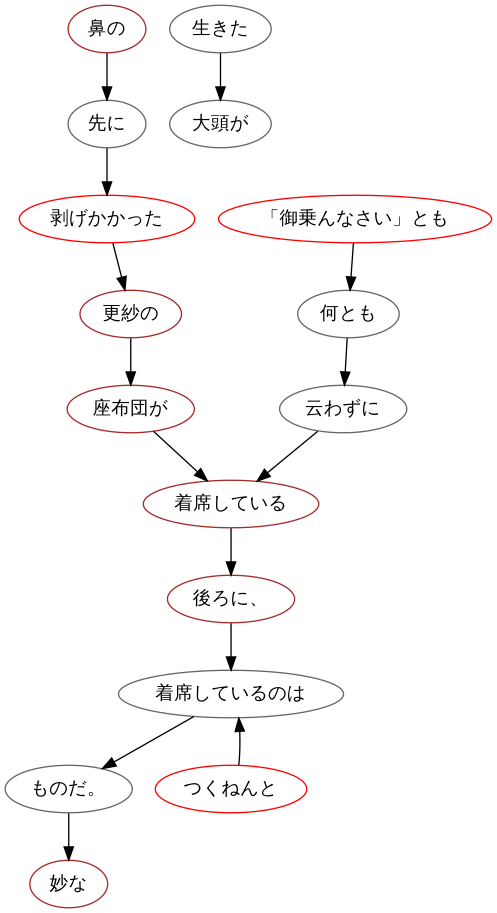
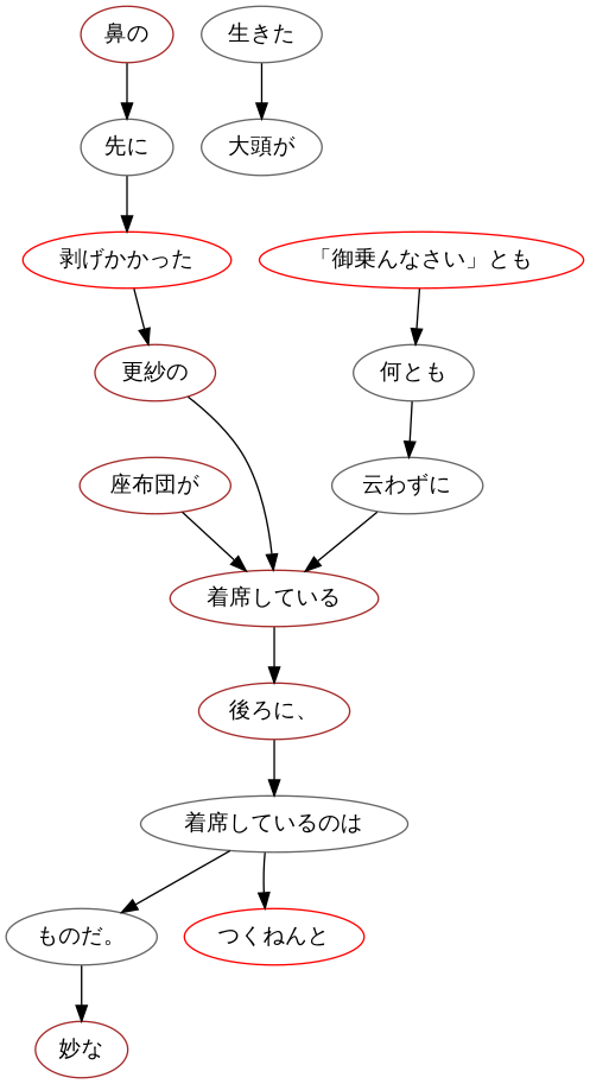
  digraph {
    fontname=Ubuntu
    node [color=gray40 fontname=Ubuntu]
    edge [fontname=Ubuntu]
    n1 [color=brown label="鼻の"]
    n2 [label="先に"]
    n3 [color=red label="剥げかかった"]
    n4 [color=brown label="更紗の"]
    n5 [color=brown label="座布団が"]
    n6 [color=brown label="着席している"]
    n7 [color=brown label="後ろに、"]
    n8 [color=red label="「御乗んなさい」とも"]
    n9 [label="何とも"]
    n10 [label="云わずに"]
    n11 [label="着席しているのは"]
    n12 [label="ものだ。"]
    n13 [label="生きた"]
    n14 [label="大頭が"]
    n15 [color=red label="つくねんと"]
    n16 [color=brown label="妙な"]
    n1 -> n2
    n2 -> n3
    n3 -> n4
-   n4 -> n5
+   n4 -> n6
    n5 -> n6
    n6 -> n7
    n7 -> n11
    n8 -> n9
    n9 -> n10
    n10 -> n6
    n11 -> n12
    n12 -> n16
    n13 -> n14
-   n15 -> n11
+   n11 -> n15
  }
